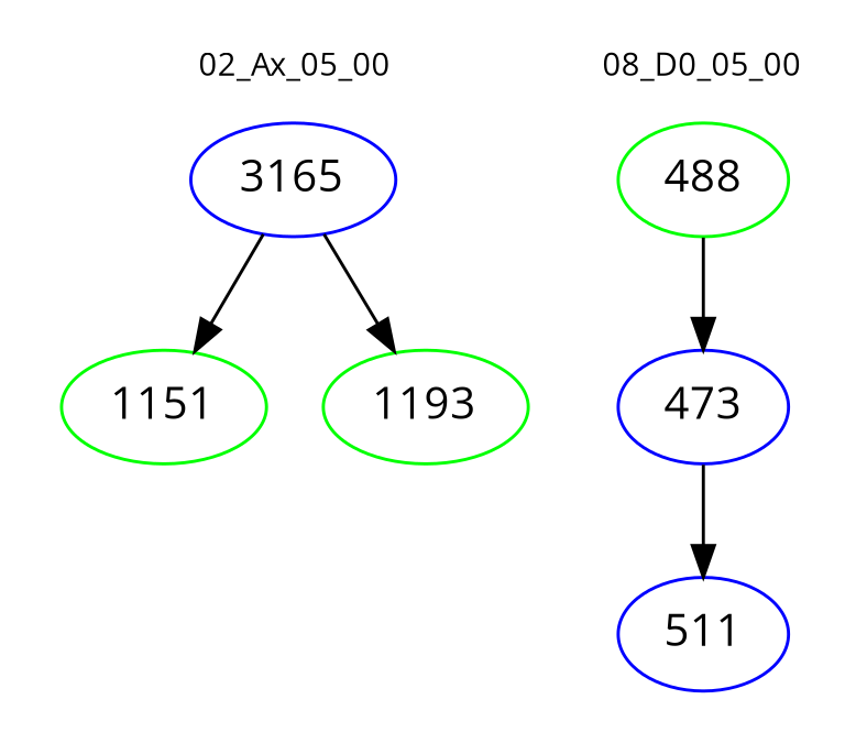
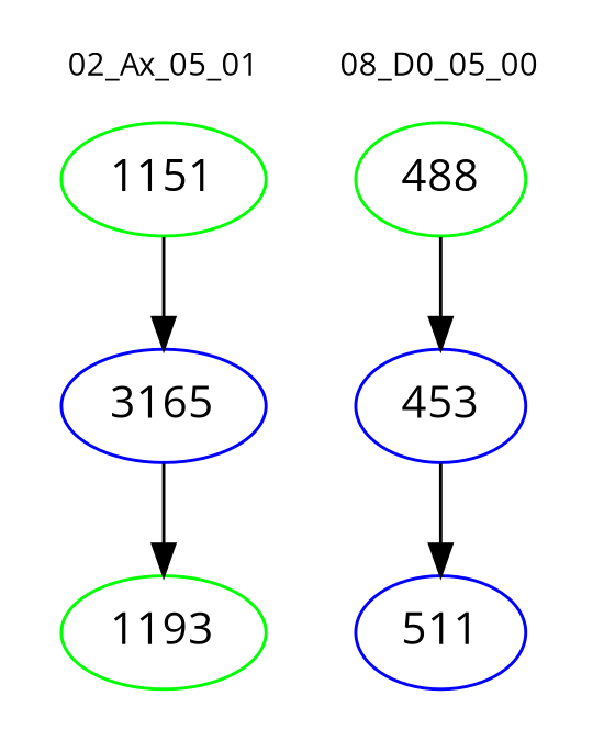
  digraph {
    fontname="Open Sans"
    node [color=green fontname="Open Sans"]
    edge [color=black fontname="Open Sans"]
    n1 [label=1151]
    n2 [color=blue label=3165]
    n3 [label=1193]
    n4 [label=488]
-   n5 [color=blue label=473]
+   n5 [color=blue label=453]
    n6 [color=blue label=511]
    subgraph cluster_1 {
      color=white
      fontsize=10
-     label="02_Ax_05_00"
+     label="02_Ax_05_01"
      n1
      n2
      n3
    }
    subgraph cluster_2 {
      color=white
      fontsize=10
      label="08_D0_05_00"
      n4
      n5
      n6
    }
-   n2 -> n1
+   n1 -> n2
    n2 -> n3
    n4 -> n5
    n5 -> n6
  }
